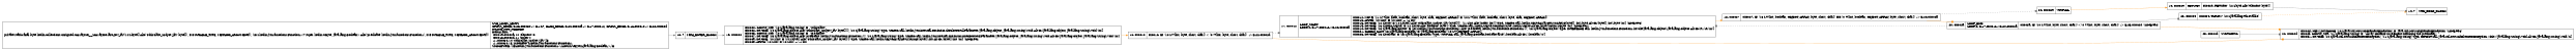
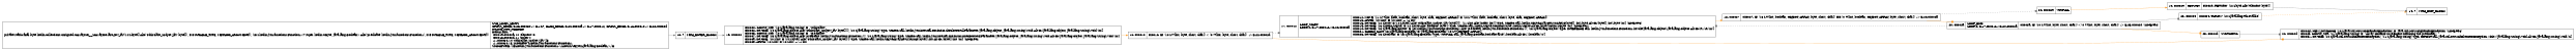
  digraph {
    rankdir=LR
    node [shape=record]
    edge [arrowhead=box color=gray40]
    n1 [label="{13\:\ ?|MTH_ENTER_BLOCK\l}"]
    n2 [label="{15\:\ 0x0000|0x0000: CONST_STR  (r0 I:java.lang.String) =  \"$this$last\" \l0x0002: INVOKE  (r4 I:java.lang.Object A[D('$this$last_u2dJOV_ifY' byte[])]), (r0 I:java.lang.String) type: STATIC call: kotlin.jvm.internal.Intrinsics.checkNotNullParameter(java.lang.Object, java.lang.String):void A[MD:(java.lang.Object, java.lang.String):void (m)]\l0x0005: CONST_STR  (r0 I:java.lang.String) =  \"predicate\" \l0x0007: INVOKE  (r5 I:java.lang.Object A[D('predicate' kotlin.jvm.functions.Function1)]), (r0 I:java.lang.String) type: STATIC call: kotlin.jvm.internal.Intrinsics.checkNotNullParameter(java.lang.Object, java.lang.String):void A[MD:(java.lang.Object, java.lang.String):void (m)]\l0x000a: INVOKE  (r0 I:int) = (r4 I:byte[] A[D('$this$last_u2dJOV_ifY' byte[])]) type: STATIC call: kotlin.UByteArray.getSize\-impl(byte[]):int A[MD:(byte[]):int (m)] (LINE:992)\l0x000e: ARITH  (r0 I:int) = (r0 I:int) + (\-1 int) \l}"]
    n3 [label="{16\:\ 0x0010|0x0010: IF  (r0 I:??[int, byte, short, char]) \< (0 ??[int, byte, short, char])  \-\> B:22:0x002d \l}"]
    n4 [label="{17\:\ 0x0012|LOOP_START\lLOOP:0: B:17:0x0012\-\>B:20:0x002a\l|0x0012: MOVE  (r1 I:??[int, float, boolean, short, byte, char, OBJECT, ARRAY]) = (r0 I:??[int, float, boolean, short, byte, char, OBJECT, ARRAY]) \l0x0013: ARITH  (r0 I:int) = (r0 I:int) + (\-1 int) \l0x0015: INVOKE  (r2 I:byte) = (r4 I:byte[] A[D('$this$last_u2dJOV_ifY' byte[])]), (r1 I:int A[D('index' int)]) type: STATIC call: kotlin.UByteArray.get\-w2LRezQ(byte[], int):byte A[MD:(byte[], int):byte (m)] (LINE:993)\l0x0019: INVOKE  (r3 I:kotlin.UByte) = (r2 I:byte A[D('element' byte)]) type: STATIC call: kotlin.UByte.box\-impl(byte):kotlin.UByte A[MD:(byte):kotlin.UByte (m)] (LINE:994)\l0x001d: INVOKE  (r3 I:java.lang.Object) = (r5 I:kotlin.jvm.functions.Function1 A[D('predicate' kotlin.jvm.functions.Function1)]), (r3 I:java.lang.Object) type: INTERFACE call: kotlin.jvm.functions.Function1.invoke(java.lang.Object):java.lang.Object A[MD:(P1):R (m)]\l0x0021: CHECK_CAST (r3 I:java.lang.Boolean) = (java.lang.Boolean) (r3 I:??[OBJECT, ARRAY]) \l0x0023: INVOKE  (r3 I:boolean) = (r3 I:java.lang.Boolean) type: VIRTUAL call: java.lang.Boolean.booleanValue():boolean A[MD:():boolean (c)]\l}"]
    n5 [label="{22\:\ 0x002d|0x002d: NEW_INSTANCE  (r0 I:java.util.NoSuchElementException) =  java.util.NoSuchElementException  (LINE:996)\l0x002f: CONST_STR  (r1 I:java.lang.String) =  \"Array contains no element matching the predicate.\" \l0x0031: INVOKE  (r0 I:java.util.NoSuchElementException), (r1 I:java.lang.String) type: DIRECT call: java.util.NoSuchElementException.\<init\>(java.lang.String):void A[MD:(java.lang.String):void (c)]\l}"]
    n6 [label="{18\:\ 0x0027|0x0027: IF  (r3 I:??[int, boolean, OBJECT, ARRAY, byte, short, char]) == (0 ??[int, boolean, OBJECT, ARRAY, byte, short, char])  \-\> B:20:0x002a \l}"]
    n7 [label="{20\:\ 0x002a|LOOP_END\lLOOP:0: B:17:0x0012\-\>B:20:0x002a\l|0x002a: IF  (r0 I:??[int, byte, short, char]) \< (0 ??[int, byte, short, char])  \-\> B:25:0x002d  (LINE:992)\l}"]
    n8 [label="{24\:\ 0x0029|VIRTUAL\l}"]
    n9 [label="{25\:\ 0x002d|SYNTHETIC\l}"]
    n10 [label="{23\:\ 0x0034|0x0034: THROW  (r0 I:java.lang.Throwable) \l}"]
    n11 [label="{19\:\ 0x0029|RETURN\l|0x0029: RETURN  (r2 I:byte A[D('element' byte)]) \l}"]
-   n12 [label="{14\:\ ?|MTH_EDGE_BLOCK\l}"]
+   n12 [label="{14\:\ ?|MTH_EXIT_BLOCK\l}"]
    n13 [label="{private static final byte kotlin.collections.unsigned.UArraysKt___UArraysKt.last\-JOV_ifY((r4 I:byte[] A[D('$this$last_u2dJOV_ifY' byte[]), IMMUTABLE_TYPE, METHOD_ARGUMENT]), (r5 I:kotlin.jvm.functions.Function1\<? super kotlin.UByte, java.lang.Boolean\> A[D('predicate' kotlin.jvm.functions.Function1), IMMUTABLE_TYPE, METHOD_ARGUMENT]))  | USE_LINES_HINTS\lCROSS_EDGE: B:23:0x0034 \-\> B:14:?, BACK_EDGE: B:20:0x002a \-\> B:17:0x0012, CROSS_EDGE: B:16:0x0010 \-\> B:22:0x002d\lINLINE_NOT_NEEDED\lDebug Info:\l  0x0019\-0x002a: r2 'element' B\l  0x0013\-0x002d: r1 'index' I\l  \-1 \-0x0034: r4 '$this$last_u2dJOV_ifY' [B\l  \-1 \-0x0034: r5 'predicate' Lkotlin\/jvm\/functions\/Function1;\lSIGNATURE: ([BLkotlin\/jvm\/functions\/Function1\<\-Lkotlin\/UByte;Ljava\/lang\/Boolean;\>;)B\l}"]
    n1 -> n2 [arrowhead=normal]
    n2 -> n3 [arrowhead=normal color=darkorange]
    n3 -> n4 [style=dashed]
    n3 -> n5 [color=darkorange]
    n4 -> n6 [arrowhead=normal color=darkorange]
    n6 -> n7 [color=darkorange]
    n6 -> n8 [style=dashed]
    n7 -> n4 [style=dashed]
-   n7 -> n5 [color=darkorange]
+   n7 -> n9 [color=darkorange]
    n7 -> n10
    n8 -> n11 [arrowhead=normal color=darkorange]
    n9 -> n5
    n10 -> n12 [arrowhead=normal color=darkorange style=dashed]
    n11 -> n12
    n13 -> n1 [arrowhead=normal]
  }
